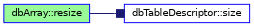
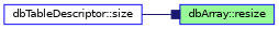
  digraph {
    rankdir=LR
    node [color=blue fontname=Helvetica fontsize=10 shape=record style=filled]
    n1 [fillcolor=palegreen fontcolor=black height=0.2 label="dbArray::resize" width=0.4]
    n2 [fillcolor=white height=0.2 label="dbTableDescriptor::size" width=0.4]
-   n1 -> n2 [color=midnightblue fontname=Helvetica fontsize=10 labelfontname=Helvetica labelfontsize=10 style=solid arrowhead=box]
+   n2 -> n1 [color=midnightblue fontname=Helvetica fontsize=10 labelfontname=Helvetica labelfontsize=10 style=solid arrowhead=box]
  }
